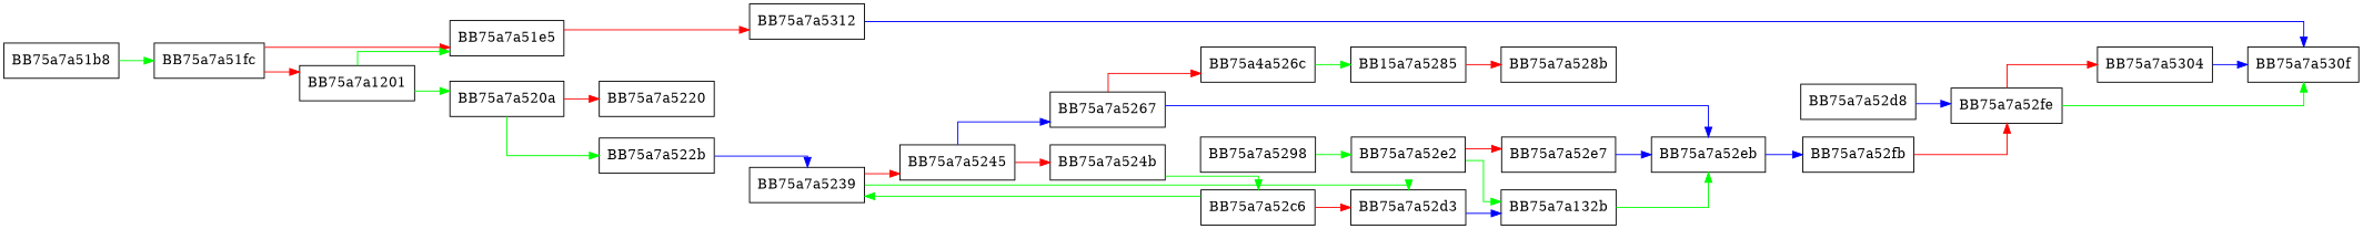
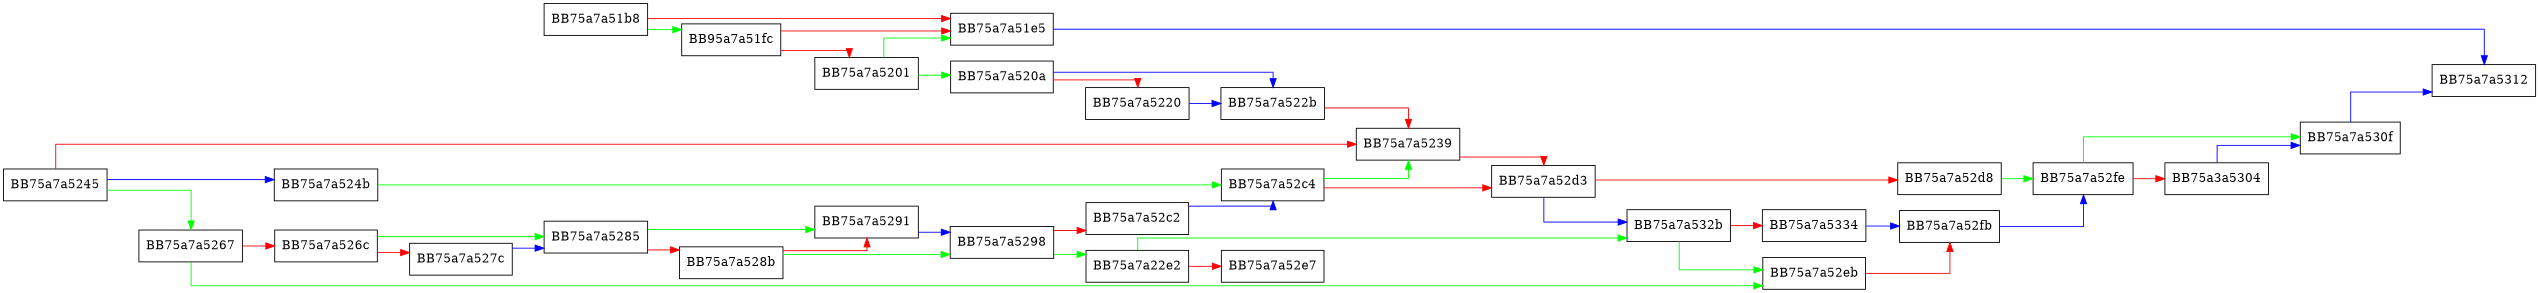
  digraph {
    rankdir=LR
    splines=ortho
    node [shape=box]
    edge [color=red]
    BB75a7a51b8
-   BB75a7a51fc
+   BB75a7a51fc [label=BB95a7a51fc]
    BB75a7a51e5
-   BB75a7a5201 [label=BB75a7a1201]
+   BB75a7a5201
    BB75a7a5312
    BB75a7a520a
    BB75a7a522b
    BB75a7a5220
    BB75a7a5239
    BB75a7a52d3
    BB75a7a5245
-   BB75a7a532b [label=BB75a7a132b]
+   BB75a7a532b
    BB75a7a52d8
    BB75a7a5267
    BB75a7a524b
    BB75a7a52eb
+   BB75a7a5334
    BB75a7a52fe
-   BB75a7a526c [label=BB75a4a526c]
-   BB75a7a52c6
+   BB75a7a526c
+   BB75a7a52c6 [label=BB75a7a52c4]
    BB75a7a52fb
-   BB75a7a5285 [label=BB15a7a5285]
+   BB75a7a5285
+   BB75a7a527c
+   BB75a7a5291
    BB75a7a528b
    BB75a7a5298
-   BB75a7a52e2
+   BB75a7a52e2 [label=BB75a7a22e2]
+   BB75a7a52c2
    BB75a7a52e7
    BB75a7a530f
-   BB75a7a5304
+   BB75a7a5304 [label=BB75a3a5304]
    BB75a7a51b8 -> BB75a7a51fc [color=green]
+   BB75a7a51b8 -> BB75a7a51e5
    BB75a7a51fc -> BB75a7a51e5
    BB75a7a51fc -> BB75a7a5201
-   BB75a7a51e5 -> BB75a7a5312
+   BB75a7a51e5 -> BB75a7a5312 [color=blue]
    BB75a7a5201 -> BB75a7a51e5 [color=green]
    BB75a7a5201 -> BB75a7a520a [color=green]
-   BB75a7a520a -> BB75a7a522b [color=green]
+   BB75a7a520a -> BB75a7a522b [color=blue]
    BB75a7a520a -> BB75a7a5220
-   BB75a7a522b -> BB75a7a5239 [color=blue]
-   BB75a7a5239 -> BB75a7a52d3 [color=green]
-   BB75a7a5239 -> BB75a7a5245
+   BB75a7a522b -> BB75a7a5239
+   BB75a7a5220 -> BB75a7a522b [color=blue]
+   BB75a7a5239 -> BB75a7a52d3
+   BB75a7a5245 -> BB75a7a5239
    BB75a7a52d3 -> BB75a7a532b [color=blue]
-   BB75a7a5245 -> BB75a7a5267 [color=blue]
-   BB75a7a5245 -> BB75a7a524b
+   BB75a7a52d3 -> BB75a7a52d8
+   BB75a7a5245 -> BB75a7a5267 [color=green]
+   BB75a7a5245 -> BB75a7a524b [color=blue]
    BB75a7a532b -> BB75a7a52eb [color=green]
-   BB75a7a52d8 -> BB75a7a52fe [color=blue]
-   BB75a7a5267 -> BB75a7a52eb [color=blue]
+   BB75a7a532b -> BB75a7a5334
+   BB75a7a52d8 -> BB75a7a52fe [color=green]
+   BB75a7a5267 -> BB75a7a52eb [color=green]
    BB75a7a5267 -> BB75a7a526c
    BB75a7a524b -> BB75a7a52c6 [color=green]
-   BB75a7a52eb -> BB75a7a52fb [color=blue]
+   BB75a7a52eb -> BB75a7a52fb
+   BB75a7a5334 -> BB75a7a52fb [color=blue]
    BB75a7a52fe -> BB75a7a530f [color=green]
    BB75a7a52fe -> BB75a7a5304
    BB75a7a526c -> BB75a7a5285 [color=green]
+   BB75a7a526c -> BB75a7a527c
    BB75a7a52c6 -> BB75a7a5239 [color=green]
    BB75a7a52c6 -> BB75a7a52d3
-   BB75a7a52fb -> BB75a7a52fe
+   BB75a7a52fb -> BB75a7a52fe [color=blue]
+   BB75a7a5285 -> BB75a7a5291 [color=green]
    BB75a7a5285 -> BB75a7a528b
+   BB75a7a527c -> BB75a7a5285 [color=blue]
+   BB75a7a5291 -> BB75a7a5298 [color=blue]
+   BB75a7a528b -> BB75a7a5291
+   BB75a7a528b -> BB75a7a5298 [color=green]
    BB75a7a5298 -> BB75a7a52e2 [color=green]
+   BB75a7a5298 -> BB75a7a52c2
    BB75a7a52e2 -> BB75a7a532b [color=green]
    BB75a7a52e2 -> BB75a7a52e7
-   BB75a7a52e7 -> BB75a7a52eb [color=blue]
-   BB75a7a5312 -> BB75a7a530f [color=blue]
+   BB75a7a52c2 -> BB75a7a52c6 [color=blue]
+   BB75a7a530f -> BB75a7a5312 [color=blue]
    BB75a7a5304 -> BB75a7a530f [color=blue]
  }
